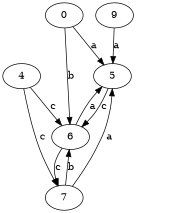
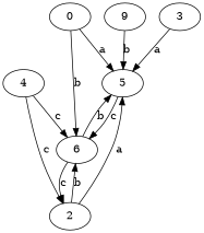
  strict digraph {
+   3
    5
    6
    4
-   7
+   7 [label=2]
    0
    n7 [label=9]
+   3 -> 5 [label=a]
    5 -> 6 [label=c]
-   6 -> 5 [label=a]
+   6 -> 5 [label=b]
    6 -> 7 [label=c]
    4 -> 6 [label=c]
    4 -> 7 [label=c]
    7 -> 5 [label=a]
    7 -> 6 [label=b]
    0 -> 5 [label=a]
    0 -> 6 [label=b]
-   n7 -> 5 [label=a]
+   n7 -> 5 [label=b]
  }
